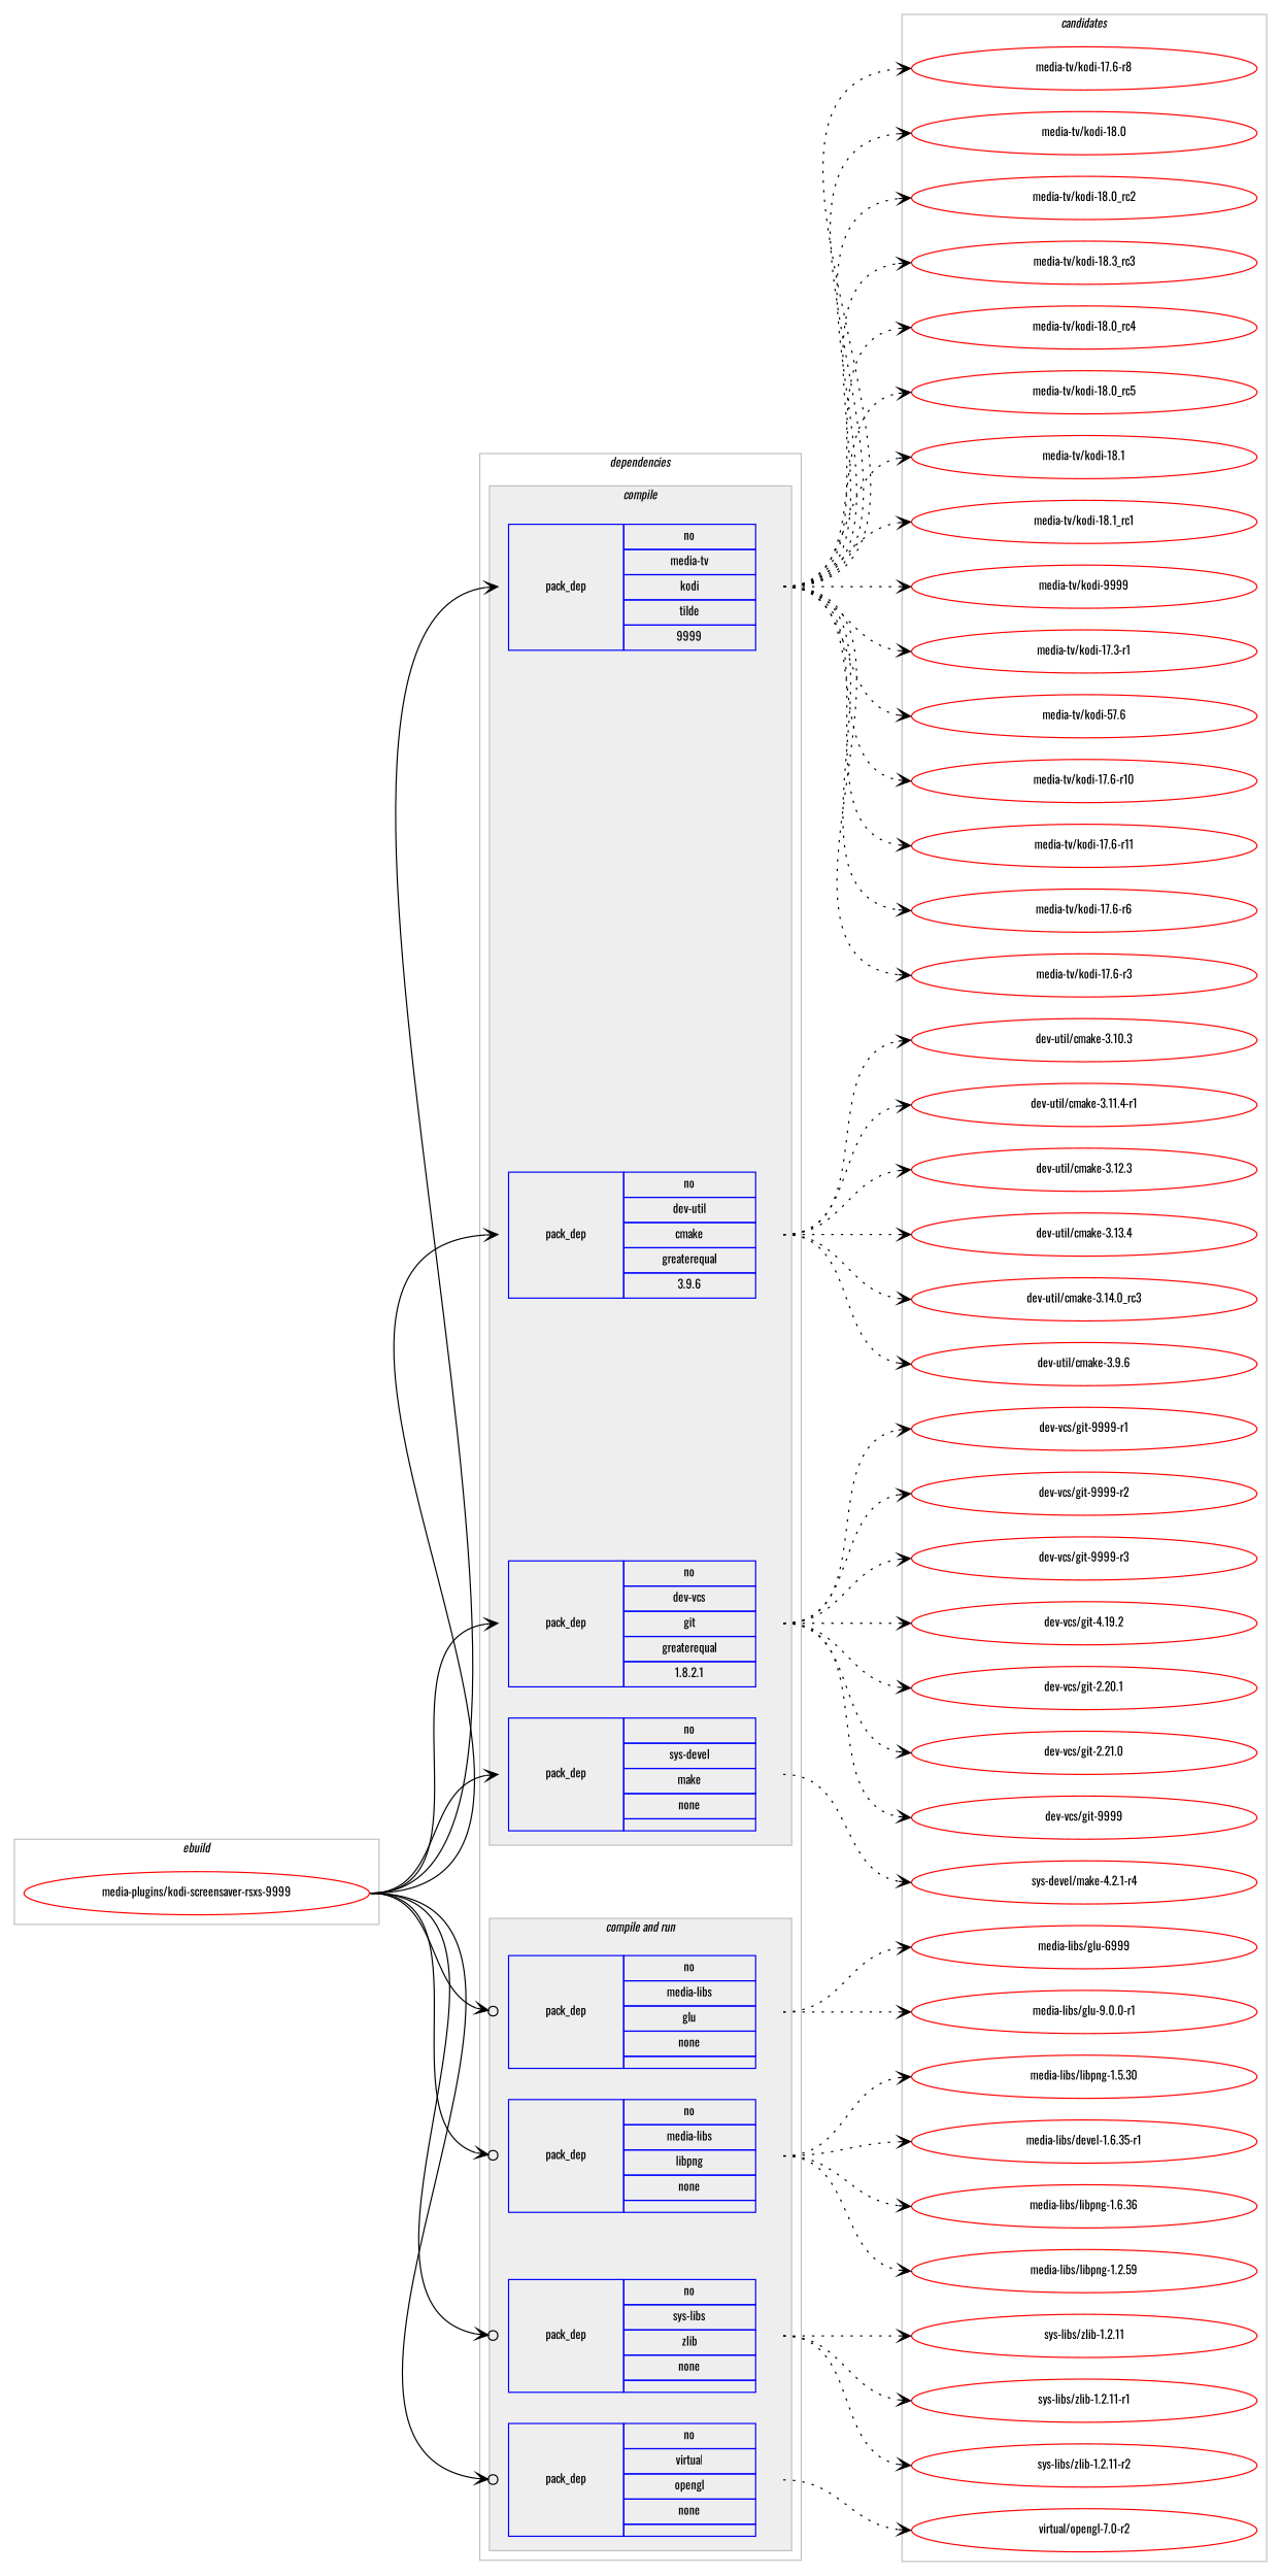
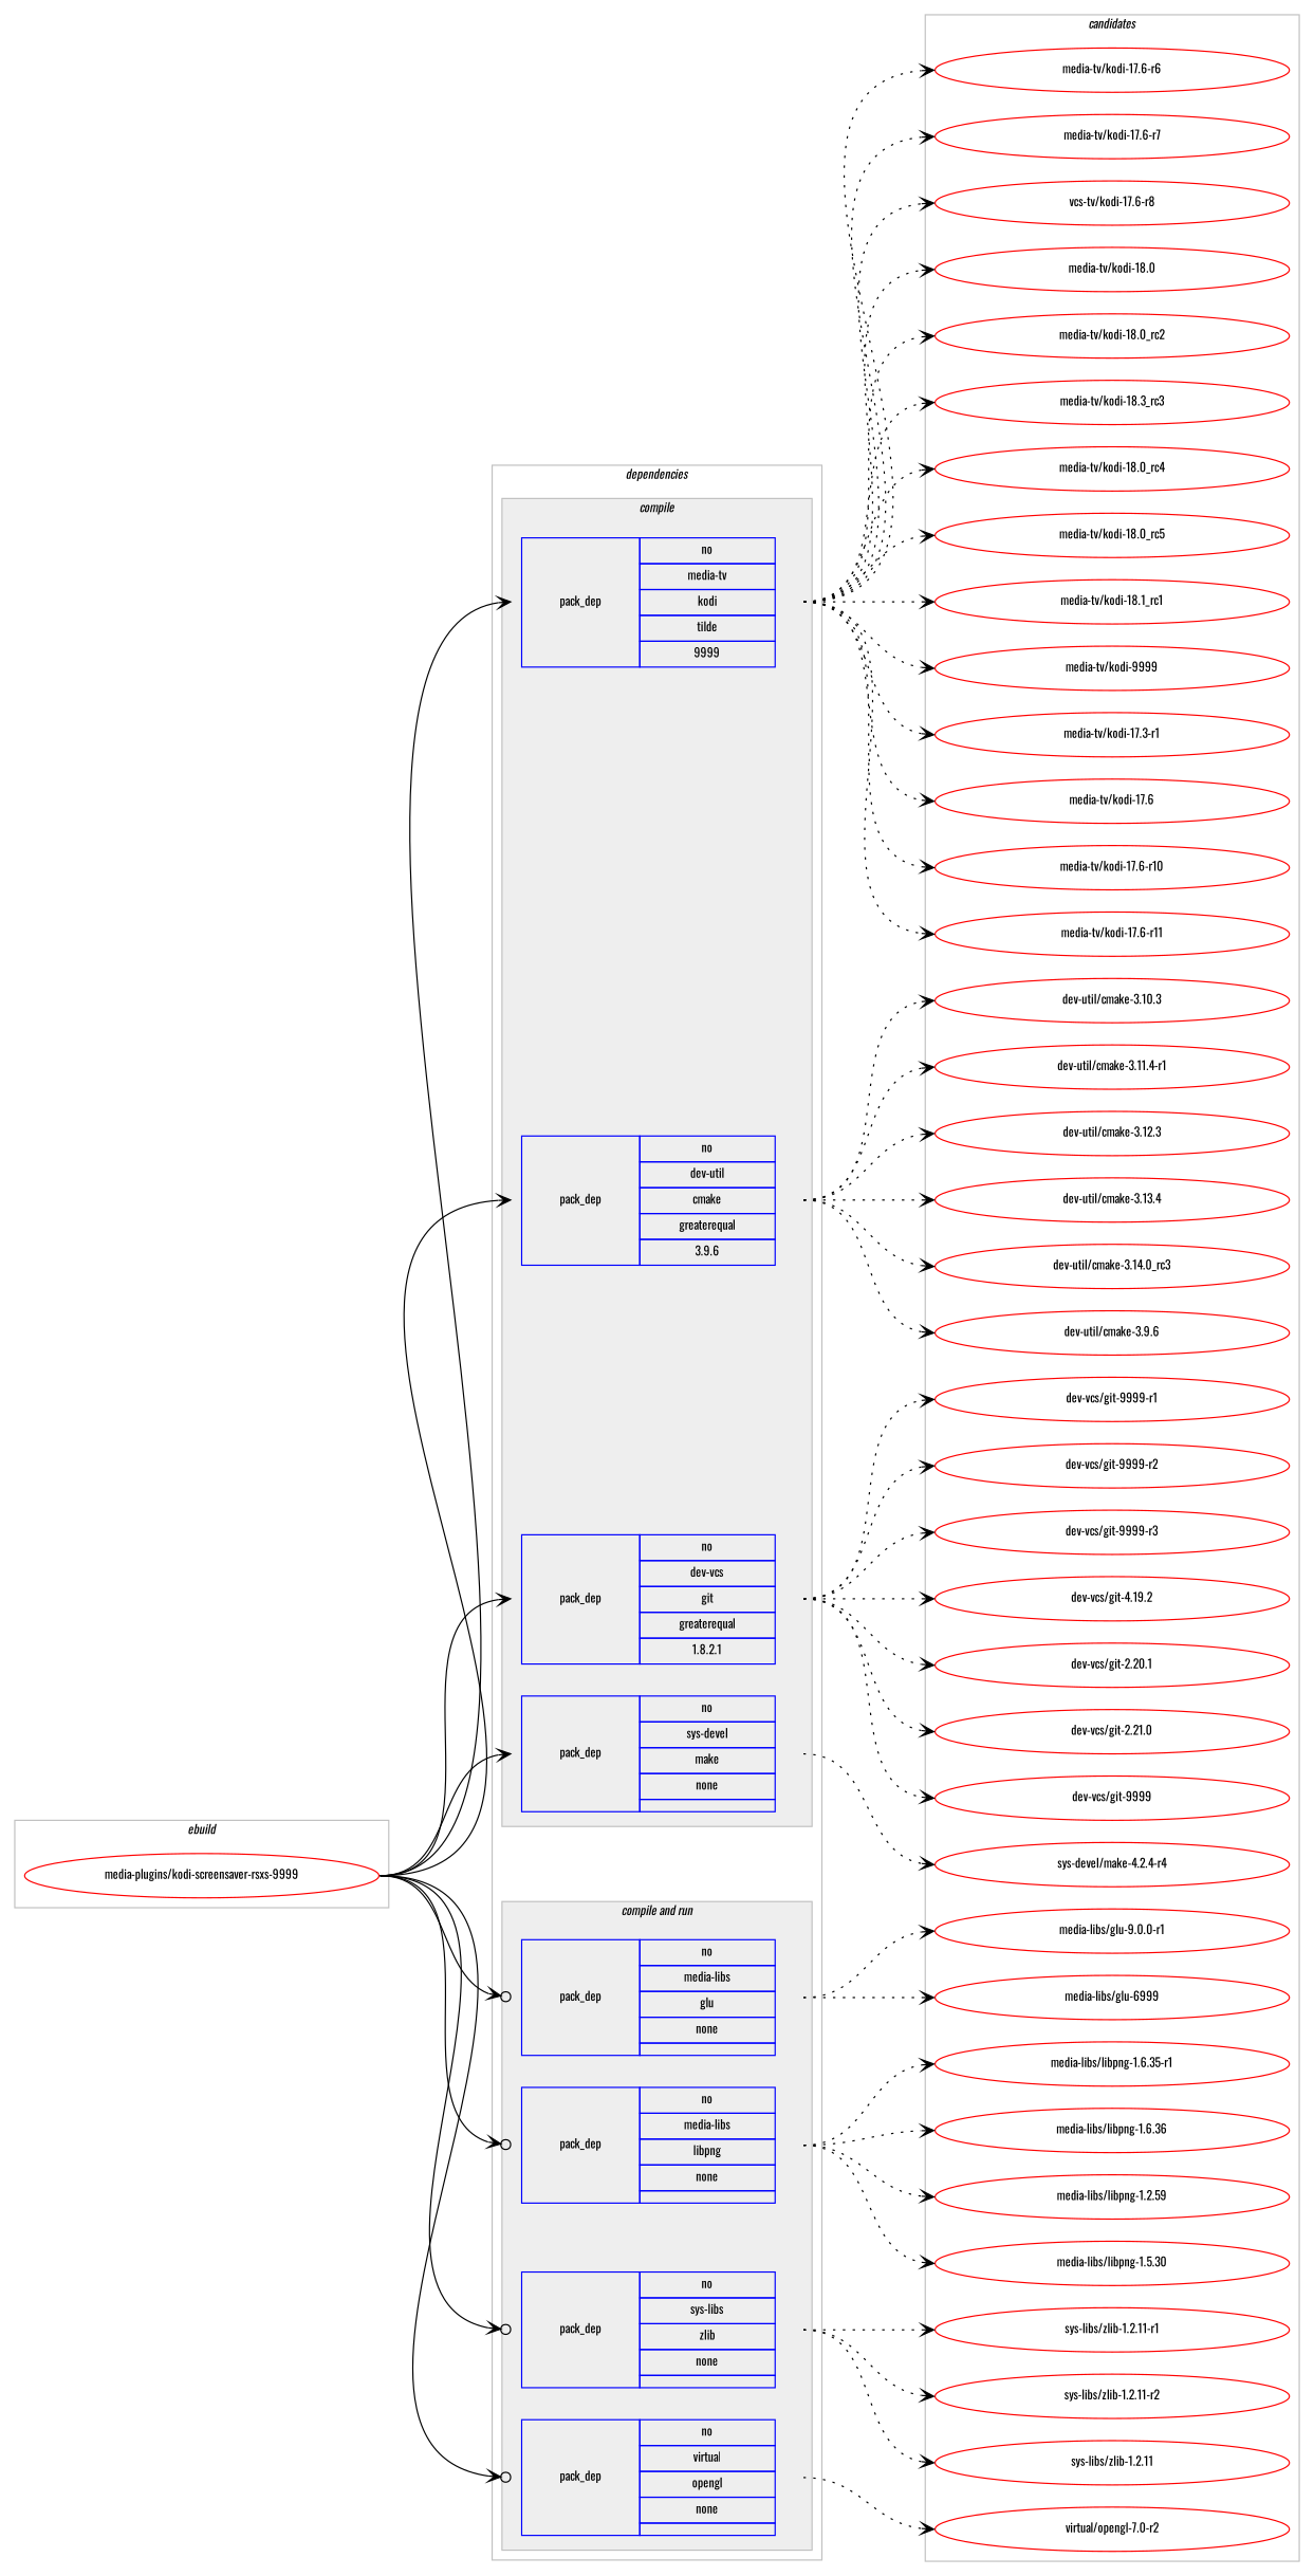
  digraph {
    compound=true
    concentrate=true
    fontname=Oswald
    fontsize=10
    newrank=true
    rankdir=LR
    ranksep=1.5
    node [color=red fontname=Oswald fontsize=10]
    edge [arrowhead=vee fontname=Oswald headport=w style=dotted tailport=e weight=100]
    n1 [label="media-plugins/kodi-screensaver-rsxs-9999" width=4]
    n2 [color=blue label=<<TABLE BORDER="0" CELLBORDER="1" CELLSPACING="0" CELLPADDING="4" WIDTH="220"><TR><TD ROWSPAN="6" CELLPADDING="30">pack_dep</TD></TR><TR><TD WIDTH="110">no</TD></TR><TR><TD>media-tv</TD></TR><TR><TD>kodi</TD></TR><TR><TD>tilde</TD></TR><TR><TD>9999</TD></TR></TABLE>> shape=none]
    n3 [color=blue label=<<TABLE BORDER="0" CELLBORDER="1" CELLSPACING="0" CELLPADDING="4" WIDTH="220"><TR><TD ROWSPAN="6" CELLPADDING="30">pack_dep</TD></TR><TR><TD WIDTH="110">no</TD></TR><TR><TD>dev-util</TD></TR><TR><TD>cmake</TD></TR><TR><TD>greaterequal</TD></TR><TR><TD>3.9.6</TD></TR></TABLE>> shape=none]
    n4 [color=blue label=<<TABLE BORDER="0" CELLBORDER="1" CELLSPACING="0" CELLPADDING="4" WIDTH="220"><TR><TD ROWSPAN="6" CELLPADDING="30">pack_dep</TD></TR><TR><TD WIDTH="110">no</TD></TR><TR><TD>dev-vcs</TD></TR><TR><TD>git</TD></TR><TR><TD>greaterequal</TD></TR><TR><TD>1.8.2.1</TD></TR></TABLE>> shape=none]
    n5 [color=blue label=<<TABLE BORDER="0" CELLBORDER="1" CELLSPACING="0" CELLPADDING="4" WIDTH="220"><TR><TD ROWSPAN="6" CELLPADDING="30">pack_dep</TD></TR><TR><TD WIDTH="110">no</TD></TR><TR><TD>sys-devel</TD></TR><TR><TD>make</TD></TR><TR><TD>none</TD></TR><TR><TD></TD></TR></TABLE>> shape=none]
    n6 [color=blue label=<<TABLE BORDER="0" CELLBORDER="1" CELLSPACING="0" CELLPADDING="4" WIDTH="220"><TR><TD ROWSPAN="6" CELLPADDING="30">pack_dep</TD></TR><TR><TD WIDTH="110">no</TD></TR><TR><TD>media-libs</TD></TR><TR><TD>glu</TD></TR><TR><TD>none</TD></TR><TR><TD></TD></TR></TABLE>> shape=none]
    n7 [color=blue label=<<TABLE BORDER="0" CELLBORDER="1" CELLSPACING="0" CELLPADDING="4" WIDTH="220"><TR><TD ROWSPAN="6" CELLPADDING="30">pack_dep</TD></TR><TR><TD WIDTH="110">no</TD></TR><TR><TD>media-libs</TD></TR><TR><TD>libpng</TD></TR><TR><TD>none</TD></TR><TR><TD></TD></TR></TABLE>> shape=none]
    n8 [color=blue label=<<TABLE BORDER="0" CELLBORDER="1" CELLSPACING="0" CELLPADDING="4" WIDTH="220"><TR><TD ROWSPAN="6" CELLPADDING="30">pack_dep</TD></TR><TR><TD WIDTH="110">no</TD></TR><TR><TD>sys-libs</TD></TR><TR><TD>zlib</TD></TR><TR><TD>none</TD></TR><TR><TD></TD></TR></TABLE>> shape=none]
    n9 [color=blue label=<<TABLE BORDER="0" CELLBORDER="1" CELLSPACING="0" CELLPADDING="4" WIDTH="220"><TR><TD ROWSPAN="6" CELLPADDING="30">pack_dep</TD></TR><TR><TD WIDTH="110">no</TD></TR><TR><TD>virtual</TD></TR><TR><TD>opengl</TD></TR><TR><TD>none</TD></TR><TR><TD></TD></TR></TABLE>> shape=none]
    n10 [label="dev-util/cmake-3.10.3" width=4]
    n11 [label="dev-util/cmake-3.11.4-r1" width=4]
    n12 [label="dev-util/cmake-3.12.3" width=4]
    n13 [label="dev-util/cmake-3.13.4" width=4]
    n14 [label="dev-util/cmake-3.14.0_rc3" width=4]
    n15 [label="dev-util/cmake-3.9.6" width=4]
    n16 [label="dev-vcs/git-4.19.2" width=4]
    n17 [label="dev-vcs/git-2.20.1" width=4]
    n18 [label="dev-vcs/git-2.21.0" width=4]
    n19 [label="dev-vcs/git-9999" width=4]
    n20 [label="dev-vcs/git-9999-r1" width=4]
    n21 [label="dev-vcs/git-9999-r2" width=4]
    n22 [label="dev-vcs/git-9999-r3" width=4]
    n23 [label="media-tv/kodi-17.3-r1" width=4]
-   n24 [label="media-tv/kodi-57.6" width=4]
+   n24 [label="media-tv/kodi-17.6" width=4]
    n25 [label="media-tv/kodi-17.6-r10" width=4]
    n26 [label="media-tv/kodi-17.6-r11" width=4]
    n27 [label="media-tv/kodi-17.6-r6" width=4]
-   n28 [label="media-tv/kodi-17.6-r3" width=4]
-   n29 [label="media-tv/kodi-17.6-r8" width=4]
+   n28 [label="media-tv/kodi-17.6-r7" width=4]
+   n29 [label="vcs-tv/kodi-17.6-r8" width=4]
    n30 [label="media-tv/kodi-18.0" width=4]
    n31 [label="media-tv/kodi-18.0_rc2" width=4]
    n32 [label="media-tv/kodi-18.3_rc3" width=4]
    n33 [label="media-tv/kodi-18.0_rc4" width=4]
    n34 [label="media-tv/kodi-18.0_rc5" width=4]
-   n35 [label="media-tv/kodi-18.1" width=4]
    n36 [label="media-tv/kodi-18.1_rc1" width=4]
    n37 [label="media-tv/kodi-9999" width=4]
-   n38 [label="sys-devel/make-4.2.1-r4" width=4]
+   n38 [label="sys-devel/make-4.2.4-r4" width=4]
    n39 [label="media-libs/glu-9.0.0-r1" width=4]
    n40 [label="media-libs/glu-6999" width=4]
    n41 [label="media-libs/libpng-1.2.59" width=4]
    n42 [label="media-libs/libpng-1.5.30" width=4]
-   n43 [label="media-libs/devel-1.6.35-r1" width=4]
+   n43 [label="media-libs/libpng-1.6.35-r1" width=4]
    n44 [label="media-libs/libpng-1.6.36" width=4]
    n45 [label="sys-libs/zlib-1.2.11" width=4]
    n46 [label="sys-libs/zlib-1.2.11-r1" width=4]
    n47 [label="sys-libs/zlib-1.2.11-r2" width=4]
    n48 [label="virtual/opengl-7.0-r2" width=4]
    subgraph cluster_1 {
      color=gray
      label=<<i>ebuild</i>>
      rank=same
      n1
    }
    subgraph cluster_2 {
      color=gray
      label=<<i>dependencies</i>>
      subgraph cluster_3 {
        color=gray
        fillcolor="#eeeeee"
        label=<<i>compile</i>>
        style=filled
        subgraph sub_4 {
          color=gray
          fillcolor="#eeeeee"
          label=<<i>compile</i>>
          style=filled
          n2
        }
        subgraph sub_5 {
          color=gray
          fillcolor="#eeeeee"
          label=<<i>compile</i>>
          style=filled
          n3
        }
        subgraph sub_6 {
          color=gray
          fillcolor="#eeeeee"
          label=<<i>compile</i>>
          style=filled
          n4
        }
        subgraph sub_7 {
          color=gray
          fillcolor="#eeeeee"
          label=<<i>compile</i>>
          style=filled
          n5
        }
      }
      subgraph cluster_8 {
        color=gray
        fillcolor="#eeeeee"
        label=<<i>compile and run</i>>
        style=filled
        subgraph sub_9 {
          color=gray
          fillcolor="#eeeeee"
          label=<<i>compile and run</i>>
          style=filled
          n6
        }
        subgraph sub_10 {
          color=gray
          fillcolor="#eeeeee"
          label=<<i>compile and run</i>>
          style=filled
          n7
        }
        subgraph sub_11 {
          color=gray
          fillcolor="#eeeeee"
          label=<<i>compile and run</i>>
          style=filled
          n8
        }
        subgraph sub_12 {
          color=gray
          fillcolor="#eeeeee"
          label=<<i>compile and run</i>>
          style=filled
          n9
        }
      }
      subgraph cluster_13 {
        color=gray
        fillcolor="#eeeeee"
        label=<<i>run</i>>
        style=filled
      }
    }
    subgraph cluster_14 {
      color=gray
      label=<<i>candidates</i>>
      rank=same
      subgraph sub_15 {
        color=black
        label=<<i>candidates</i>>
        nodesep=1
        rank=same
        n10
        n11
        n12
        n13
        n14
        n15
      }
      subgraph sub_16 {
        color=black
        label=<<i>candidates</i>>
        nodesep=1
        rank=same
        n16
        n17
        n18
        n19
        n20
        n21
        n22
      }
      subgraph sub_17 {
        color=black
        label=<<i>candidates</i>>
        nodesep=1
        rank=same
        n23
        n24
        n25
        n26
        n27
        n28
        n29
        n30
        n31
        n32
        n33
        n34
-       n35
        n36
        n37
      }
      subgraph sub_18 {
        color=black
        label=<<i>candidates</i>>
        nodesep=1
        rank=same
        n38
      }
      subgraph sub_19 {
        color=black
        label=<<i>candidates</i>>
        nodesep=1
        rank=same
        n39
        n40
      }
      subgraph sub_20 {
        color=black
        label=<<i>candidates</i>>
        nodesep=1
        rank=same
        n41
        n42
        n43
        n44
      }
      subgraph sub_21 {
        color=black
        label=<<i>candidates</i>>
        nodesep=1
        rank=same
        n45
        n46
        n47
      }
      subgraph sub_22 {
        color=black
        label=<<i>candidates</i>>
        nodesep=1
        rank=same
        n48
      }
    }
    n1 -> n2 [style=solid weight=20]
    n1 -> n3 [style=solid weight=20]
    n1 -> n4 [style=solid weight=20]
    n1 -> n5 [style=solid weight=20]
    n1 -> n6 [arrowhead=odotvee style=solid weight=20]
    n1 -> n7 [arrowhead=odotvee style=solid weight=20]
    n1 -> n8 [arrowhead=odotvee style=solid weight=20]
    n1 -> n9 [arrowhead=odotvee style=solid weight=20]
    n2 -> n23
    n2 -> n24
    n2 -> n25
    n2 -> n26
    n2 -> n27
    n2 -> n28
    n2 -> n29
    n2 -> n30
    n2 -> n31
    n2 -> n32
    n2 -> n33
    n2 -> n34
-   n2 -> n35
    n2 -> n36
    n2 -> n37
    n3 -> n10
    n3 -> n11
    n3 -> n12
    n3 -> n13
    n3 -> n14
    n3 -> n15
    n4 -> n16
    n4 -> n17
    n4 -> n18
    n4 -> n19
    n4 -> n20
    n4 -> n21
    n4 -> n22
    n5 -> n38
    n6 -> n39
    n6 -> n40
    n7 -> n41
    n7 -> n42
    n7 -> n43
    n7 -> n44
    n8 -> n45
    n8 -> n46
    n8 -> n47
    n9 -> n48
  }
